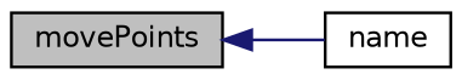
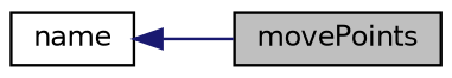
  digraph {
    rankdir=LR
    node [color=black fontname=Helvetica fontsize=10 shape=record]
    n1 [fillcolor=grey75 fontcolor=black height=0.2 label=movePoints style=filled width=0.4]
    n2 [height=0.2 label=name width=0.4]
-   n1 -> n2 [color=midnightblue dir=back fontname=Helvetica fontsize=10 labelfontname=Helvetica labelfontsize=10 style=solid]
+   n2 -> n1 [color=midnightblue dir=back fontname=Helvetica fontsize=10 labelfontname=Helvetica labelfontsize=10 style=solid]
  }
